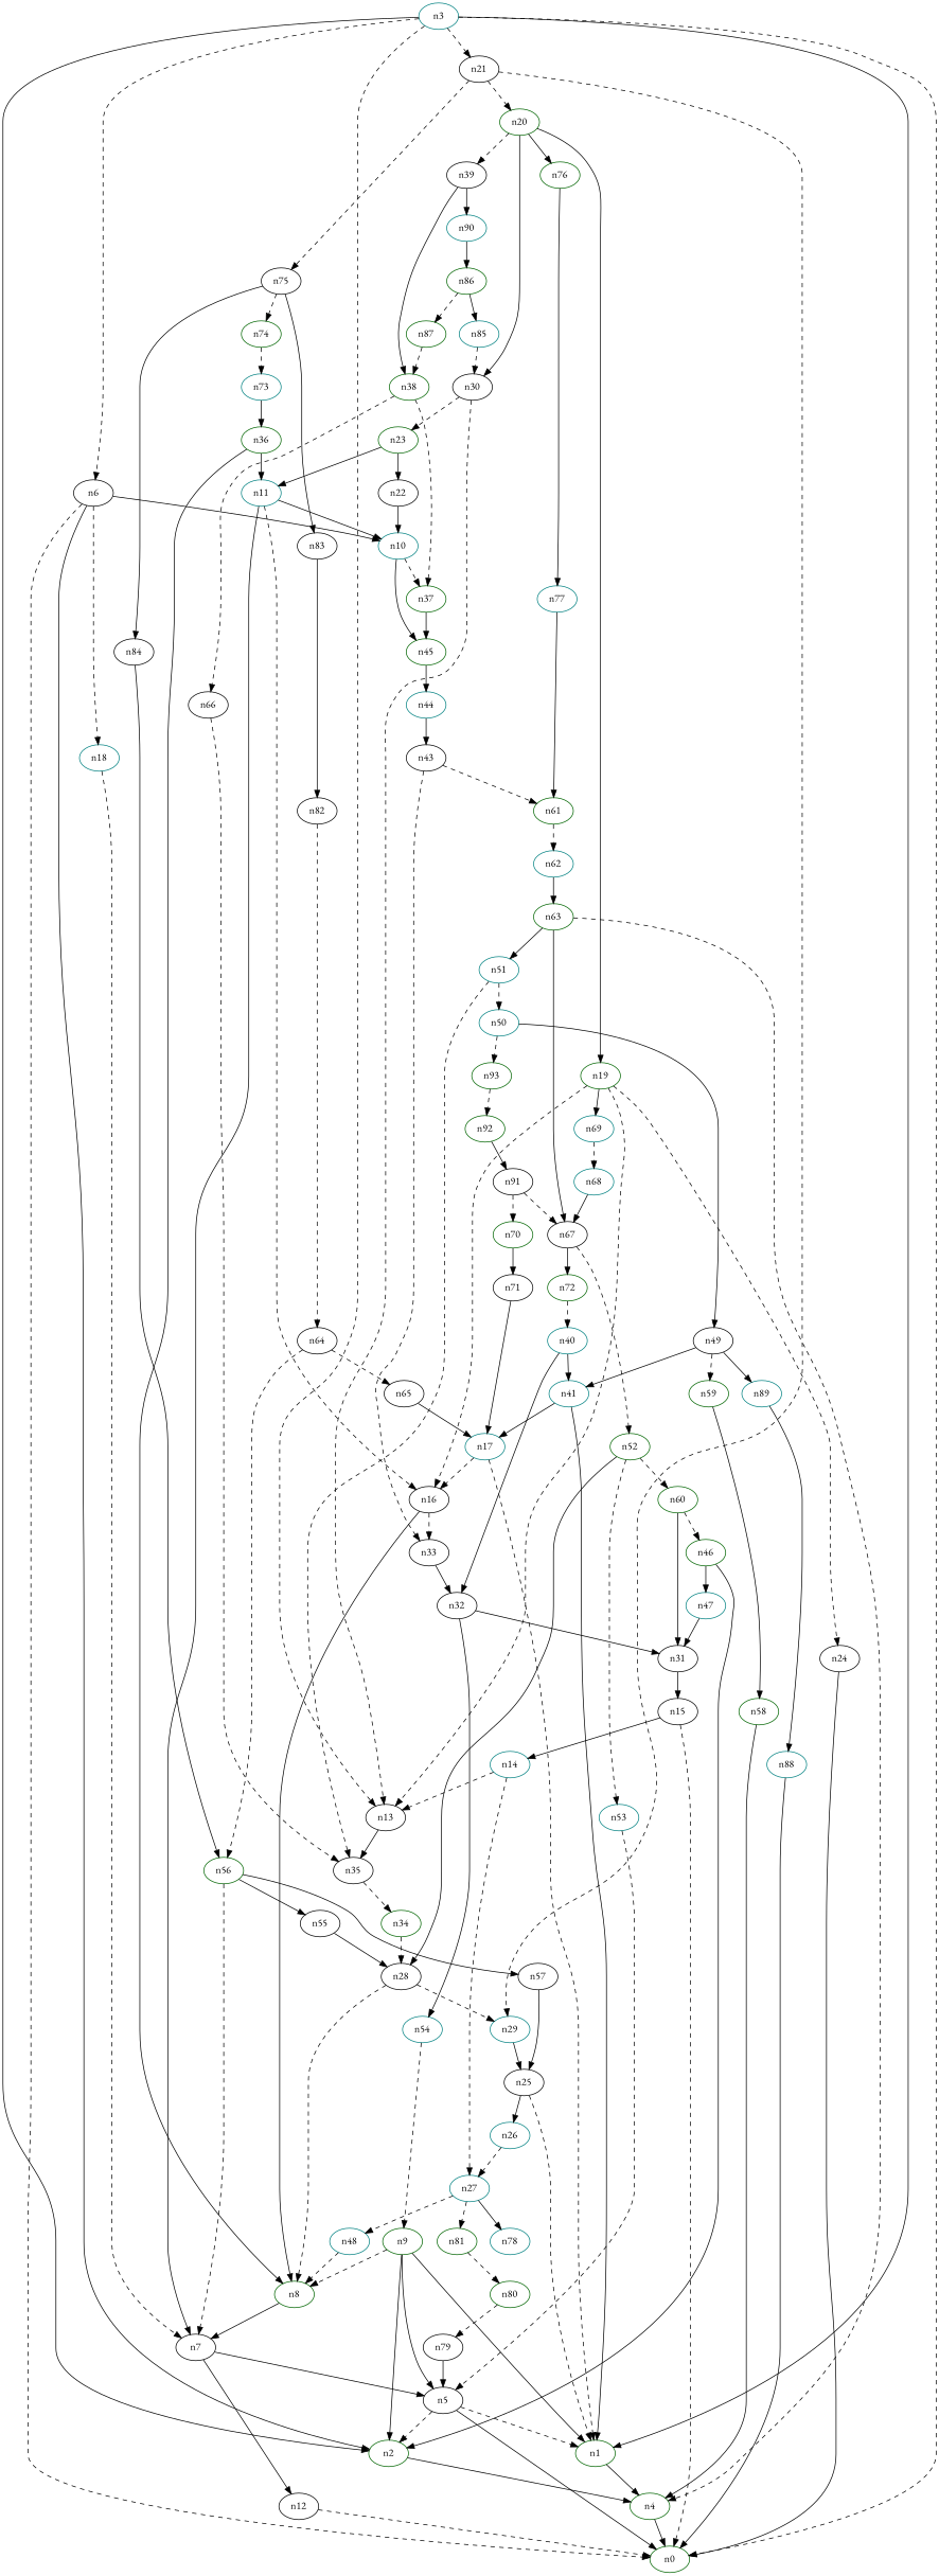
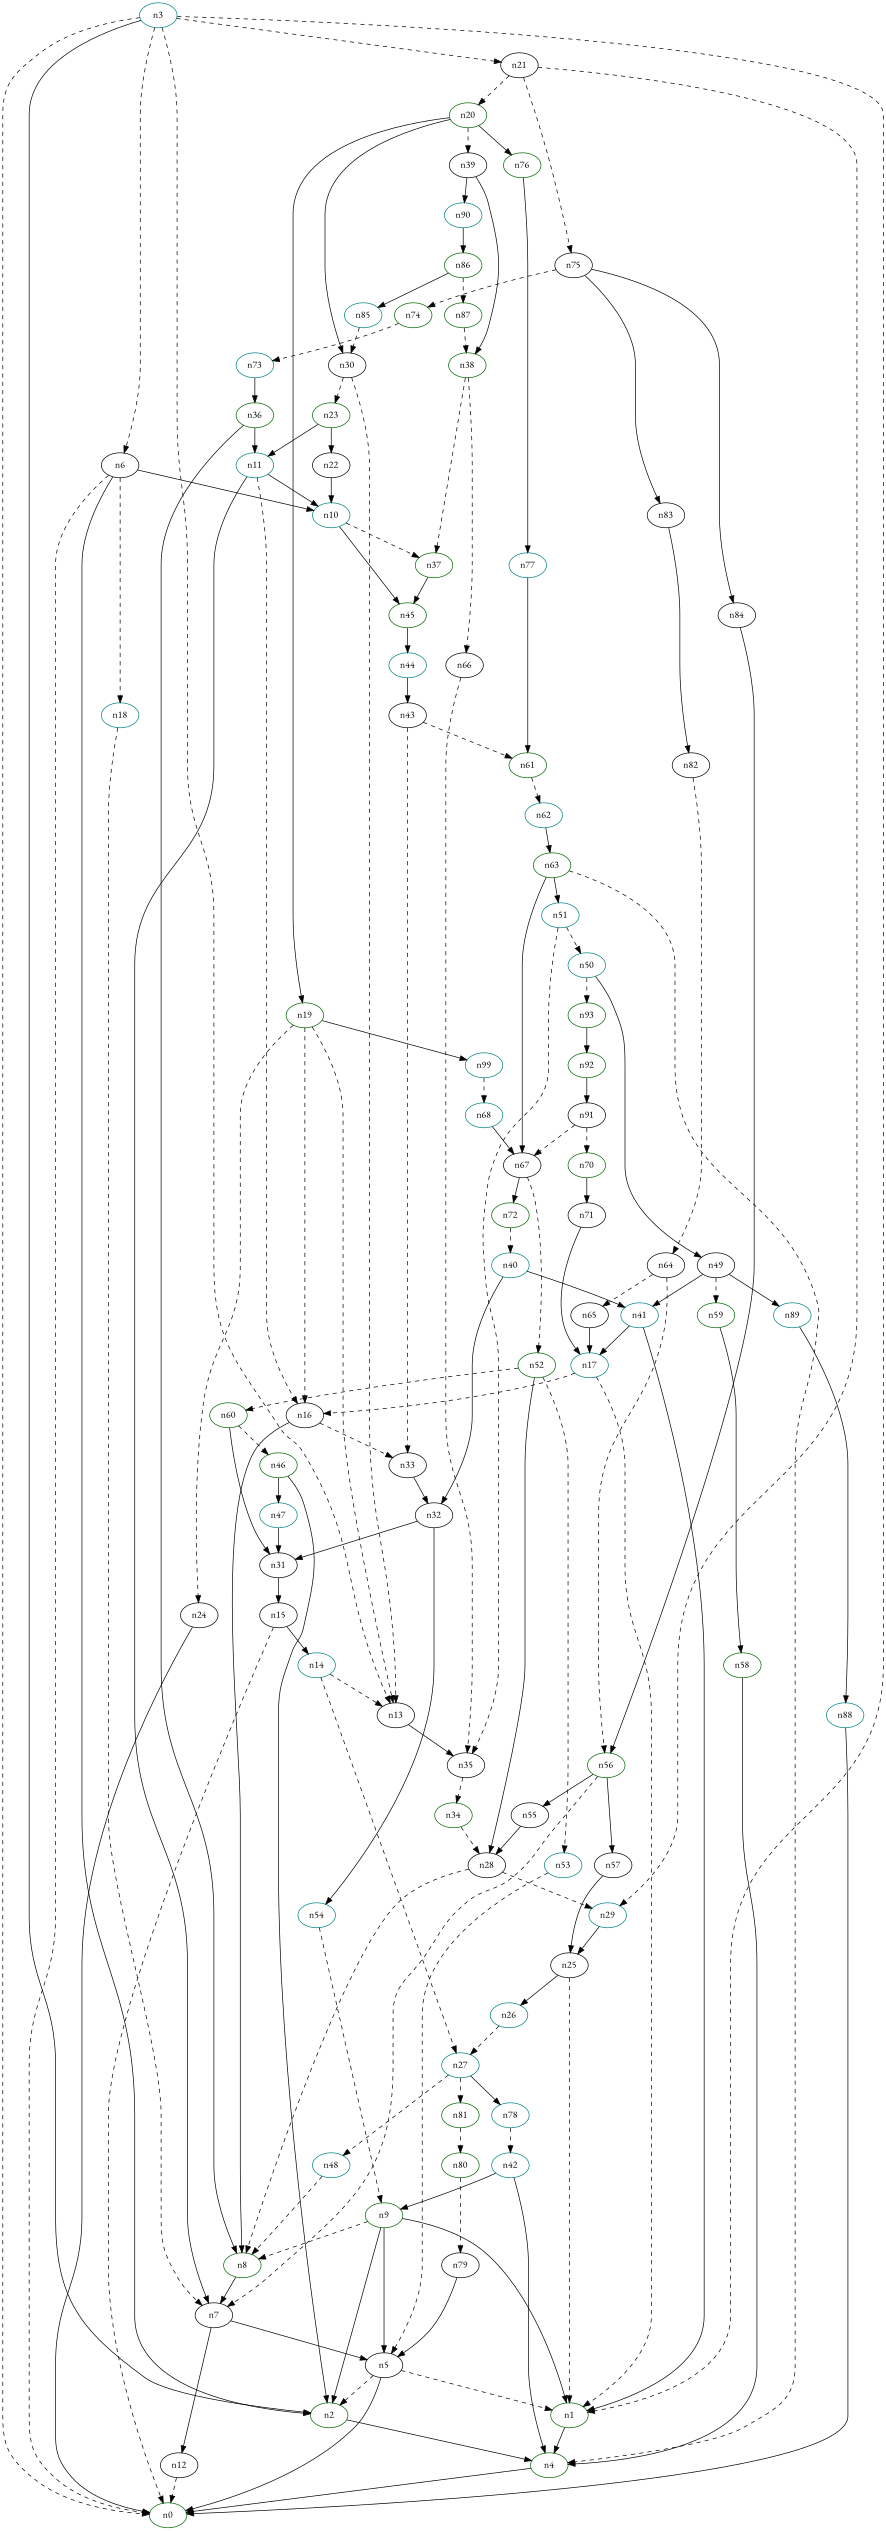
  digraph {
    fontname="EB Garamond"
    node [color=black fontname="EB Garamond"]
    edge [fontname="EB Garamond" style=solid]
    n1 [color=darkgreen]
    n4 [color=darkgreen]
    n0 [color=darkgreen]
    n2 [color=darkgreen]
    n3 [color=teal]
    n6
    n13
    n21
    n10 [color=teal]
    n18 [color=teal]
    n35
    n20 [color=darkgreen]
    n29 [color=teal]
    n75
    n37 [color=darkgreen]
    n45 [color=darkgreen]
    n7
    n34 [color=darkgreen]
    n19 [color=darkgreen]
    n30
    n39
    n76 [color=darkgreen]
    n25
    n74 [color=darkgreen]
    n83
    n84
    n5
    n44 [color=teal]
    n12
    n8 [color=darkgreen]
    n9 [color=darkgreen]
    n43
    n11 [color=teal]
    n16
    n33
    n32
    n28
    n14 [color=teal]
    n27 [color=teal]
    n48 [color=teal]
    n78 [color=teal]
    n81 [color=darkgreen]
+   n42 [color=teal]
    n80 [color=darkgreen]
    n15
    n31
    n54 [color=teal]
    n17 [color=teal]
    n24
-   n69 [color=teal]
+   n69 [color=teal label=n99]
    n68 [color=teal]
    n67
    n23 [color=darkgreen]
    n38 [color=darkgreen]
    n90 [color=teal]
    n77 [color=teal]
    n22
    n66
    n86 [color=darkgreen]
    n61 [color=darkgreen]
    n26 [color=teal]
    n73 [color=teal]
    n82
    n56 [color=darkgreen]
    n79
    n36 [color=darkgreen]
    n70 [color=darkgreen]
    n71
    n85 [color=teal]
    n87 [color=darkgreen]
    n40 [color=teal]
    n41 [color=teal]
    n62 [color=teal]
    n63 [color=darkgreen]
    n46 [color=darkgreen]
    n47 [color=teal]
    n49
    n59 [color=darkgreen]
    n89 [color=teal]
    n58 [color=darkgreen]
    n88 [color=teal]
    n50 [color=teal]
    n93 [color=darkgreen]
    n92 [color=darkgreen]
    n91
    n51 [color=teal]
    n52 [color=darkgreen]
    n53 [color=teal]
    n60 [color=darkgreen]
    n55
    n57
    n72 [color=darkgreen]
    n64
    n65
    n1 -> n4
    n4 -> n0
    n2 -> n4
-   n3 -> n1
+   n3 -> n1 [style=dashed]
    n3 -> n0 [style=dashed]
    n3 -> n2
    n3 -> n6 [style=dashed]
    n3 -> n13 [style=dashed]
    n3 -> n21 [style=dashed]
    n6 -> n0 [style=dashed]
    n6 -> n2
    n6 -> n10
    n6 -> n18 [style=dashed]
    n13 -> n35
    n21 -> n20 [style=dashed]
    n21 -> n29 [style=dashed]
    n21 -> n75 [style=dashed]
    n10 -> n37 [style=dashed]
    n10 -> n45
    n18 -> n7 [style=dashed]
    n35 -> n34 [style=dashed]
    n20 -> n19
    n20 -> n30
    n20 -> n39 [style=dashed]
    n20 -> n76
    n29 -> n25
    n75 -> n74 [style=dashed]
    n75 -> n83
    n75 -> n84
    n37 -> n45
    n45 -> n44
    n7 -> n5
    n7 -> n12
    n34 -> n28 [style=dashed]
    n19 -> n13 [style=dashed]
    n19 -> n16 [style=dashed]
    n19 -> n24 [style=dashed]
    n19 -> n69
    n30 -> n13 [style=dashed]
    n30 -> n23 [style=dashed]
    n39 -> n38
    n39 -> n90
    n76 -> n77
    n25 -> n1 [style=dashed]
    n25 -> n26
    n74 -> n73 [style=dashed]
    n83 -> n82
    n84 -> n56
    n5 -> n1 [style=dashed]
    n5 -> n0
    n5 -> n2 [style=dashed]
    n44 -> n43
    n12 -> n0 [style=dashed]
    n8 -> n7
    n9 -> n1
    n9 -> n2
    n9 -> n5
    n9 -> n8 [style=dashed]
    n43 -> n33 [style=dashed]
    n43 -> n61 [style=dashed]
    n11 -> n10
    n11 -> n7
    n11 -> n16 [style=dashed]
    n16 -> n8
    n16 -> n33 [style=dashed]
    n33 -> n32
    n32 -> n31
    n32 -> n54
    n28 -> n29 [style=dashed]
    n28 -> n8 [style=dashed]
    n14 -> n13 [style=dashed]
    n14 -> n27 [style=dashed]
    n27 -> n48 [style=dashed]
    n27 -> n78
    n27 -> n81 [style=dashed]
    n48 -> n8 [style=dashed]
+   n78 -> n42 [style=dashed]
    n81 -> n80 [style=dashed]
+   n42 -> n4
+   n42 -> n9
    n80 -> n79 [style=dashed]
    n15 -> n0 [style=dashed]
    n15 -> n14
    n31 -> n15
    n54 -> n9 [style=dashed]
    n17 -> n1 [style=dashed]
    n17 -> n16 [style=dashed]
    n24 -> n0
    n69 -> n68 [style=dashed]
    n68 -> n67
    n67 -> n52 [style=dashed]
    n67 -> n72
    n23 -> n11
    n23 -> n22
    n38 -> n37 [style=dashed]
    n38 -> n66 [style=dashed]
    n90 -> n86
    n77 -> n61
    n22 -> n10
    n66 -> n35 [style=dashed]
    n86 -> n85
    n86 -> n87 [style=dashed]
    n61 -> n62 [style=dashed]
    n26 -> n27 [style=dashed]
    n73 -> n36
    n82 -> n64 [style=dashed]
    n56 -> n7 [style=dashed]
    n56 -> n55
    n56 -> n57
    n79 -> n5
    n36 -> n8
    n36 -> n11
    n70 -> n71
    n71 -> n17
    n85 -> n30 [style=dashed]
    n87 -> n38 [style=dashed]
    n40 -> n32
    n40 -> n41
    n41 -> n1
    n41 -> n17
    n62 -> n63
    n63 -> n4 [style=dashed]
    n63 -> n67
    n63 -> n51
    n46 -> n2
    n46 -> n47
    n47 -> n31
    n49 -> n41
    n49 -> n59 [style=dashed]
    n49 -> n89
    n59 -> n58
    n89 -> n88
    n58 -> n4
    n88 -> n0
    n50 -> n49
    n50 -> n93 [style=dashed]
-   n93 -> n92 [style=dashed]
+   n93 -> n92
    n92 -> n91
    n91 -> n67 [style=dashed]
    n91 -> n70 [style=dashed]
    n51 -> n35 [style=dashed]
    n51 -> n50 [style=dashed]
    n52 -> n28
    n52 -> n53 [style=dashed]
    n52 -> n60 [style=dashed]
    n53 -> n5 [style=dashed]
    n60 -> n31
    n60 -> n46 [style=dashed]
    n55 -> n28
    n57 -> n25
    n72 -> n40 [style=dashed]
    n64 -> n56 [style=dashed]
    n64 -> n65 [style=dashed]
    n65 -> n17
  }
